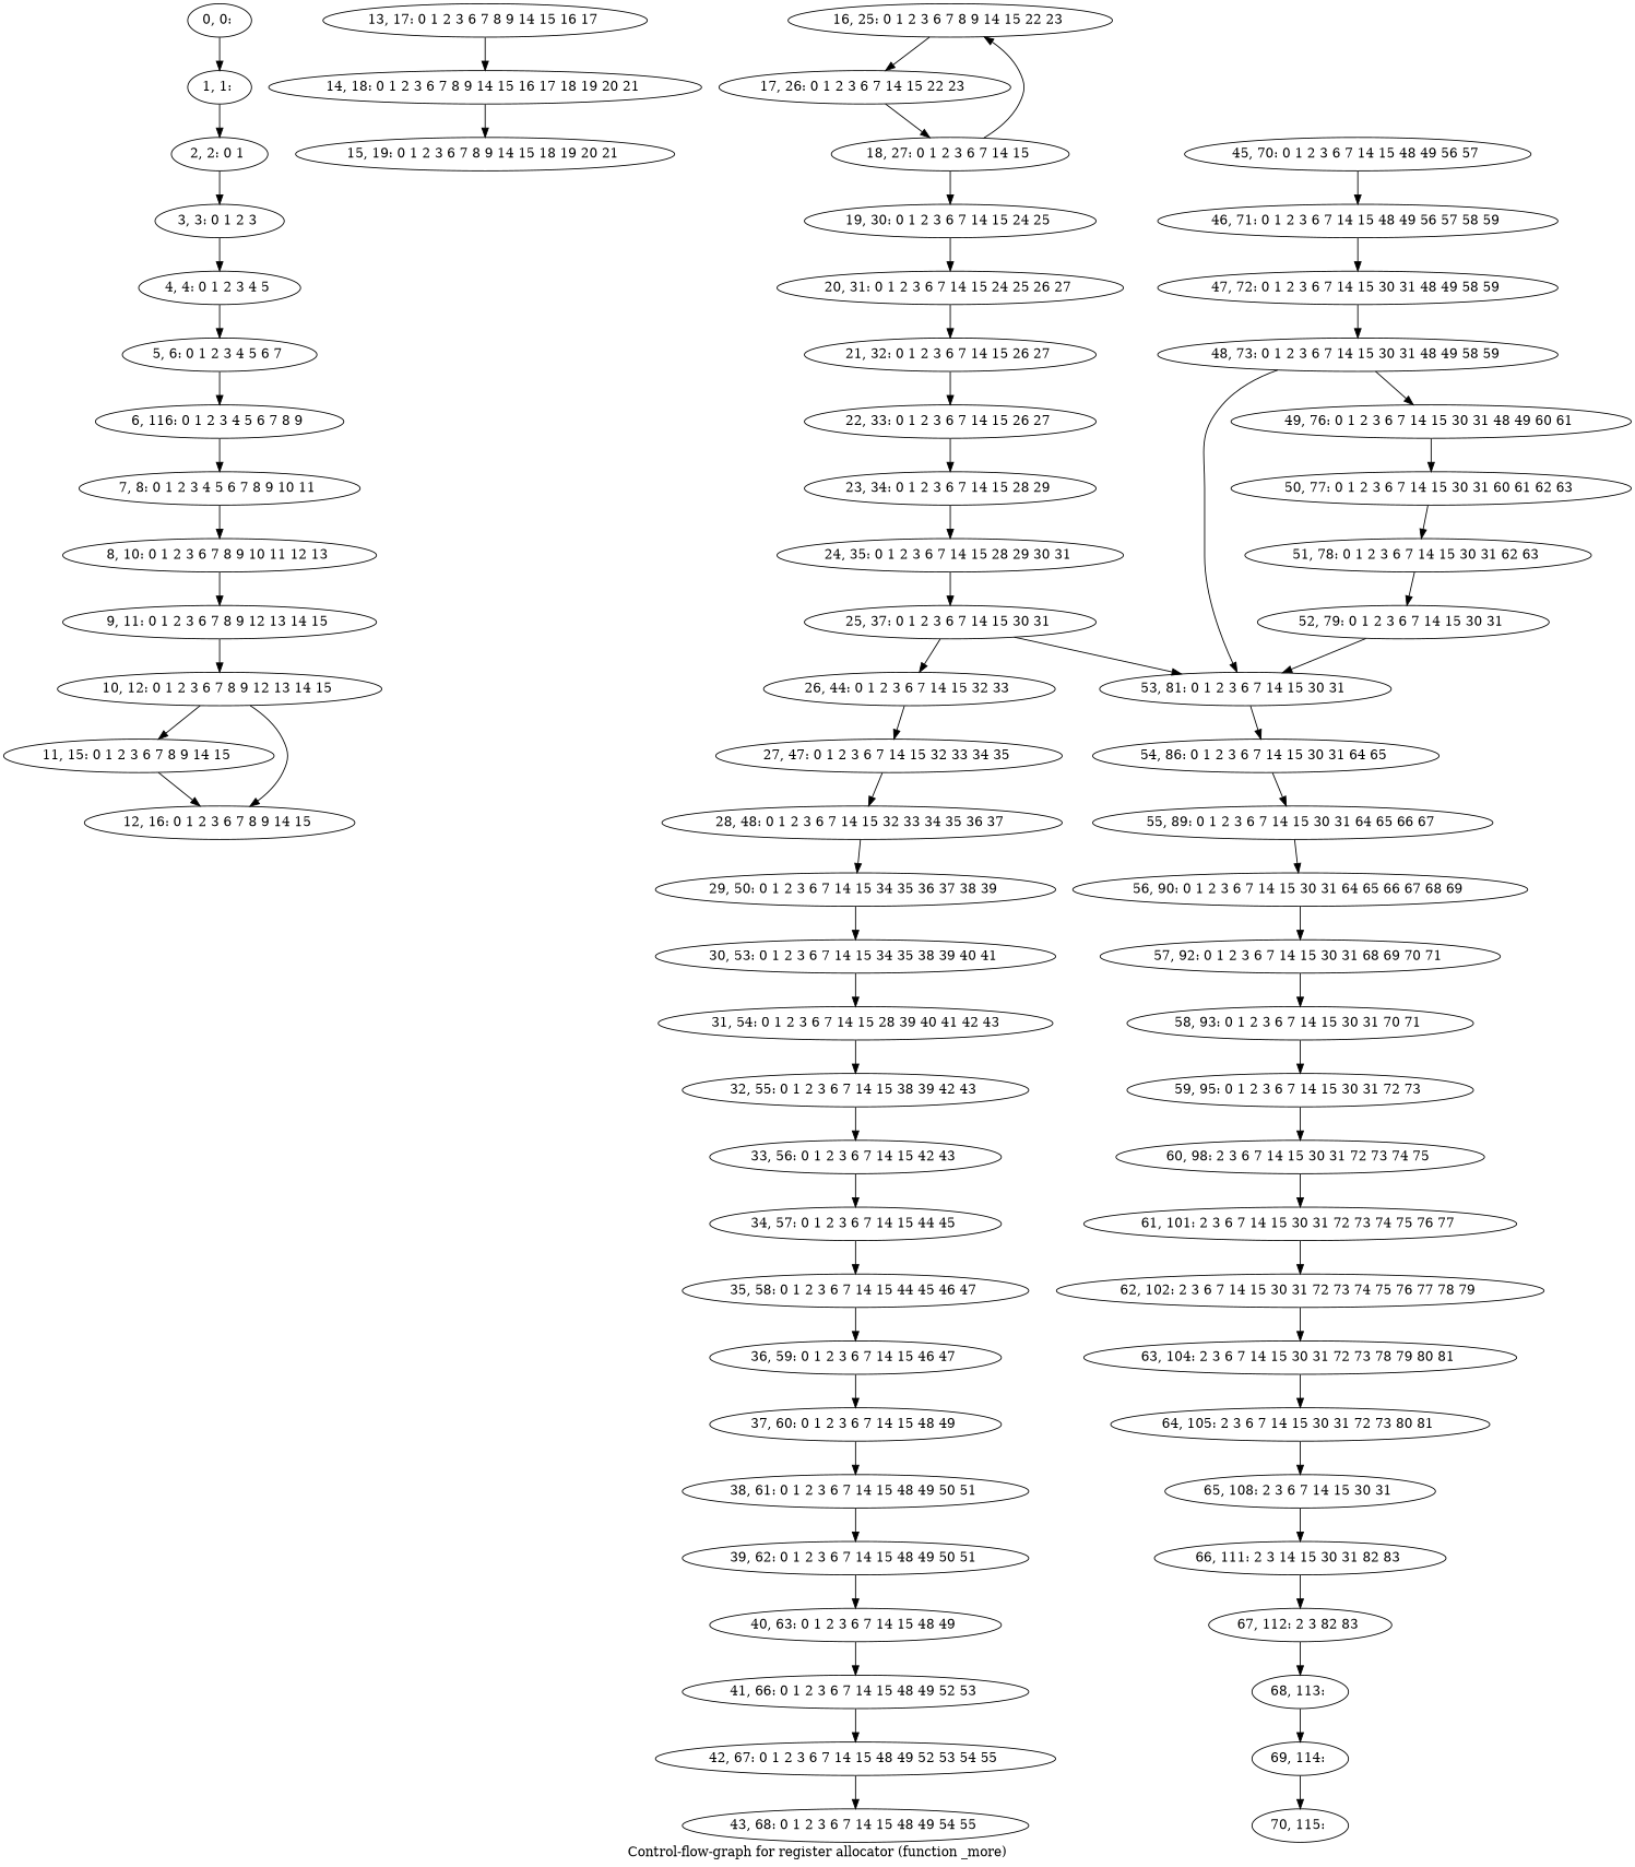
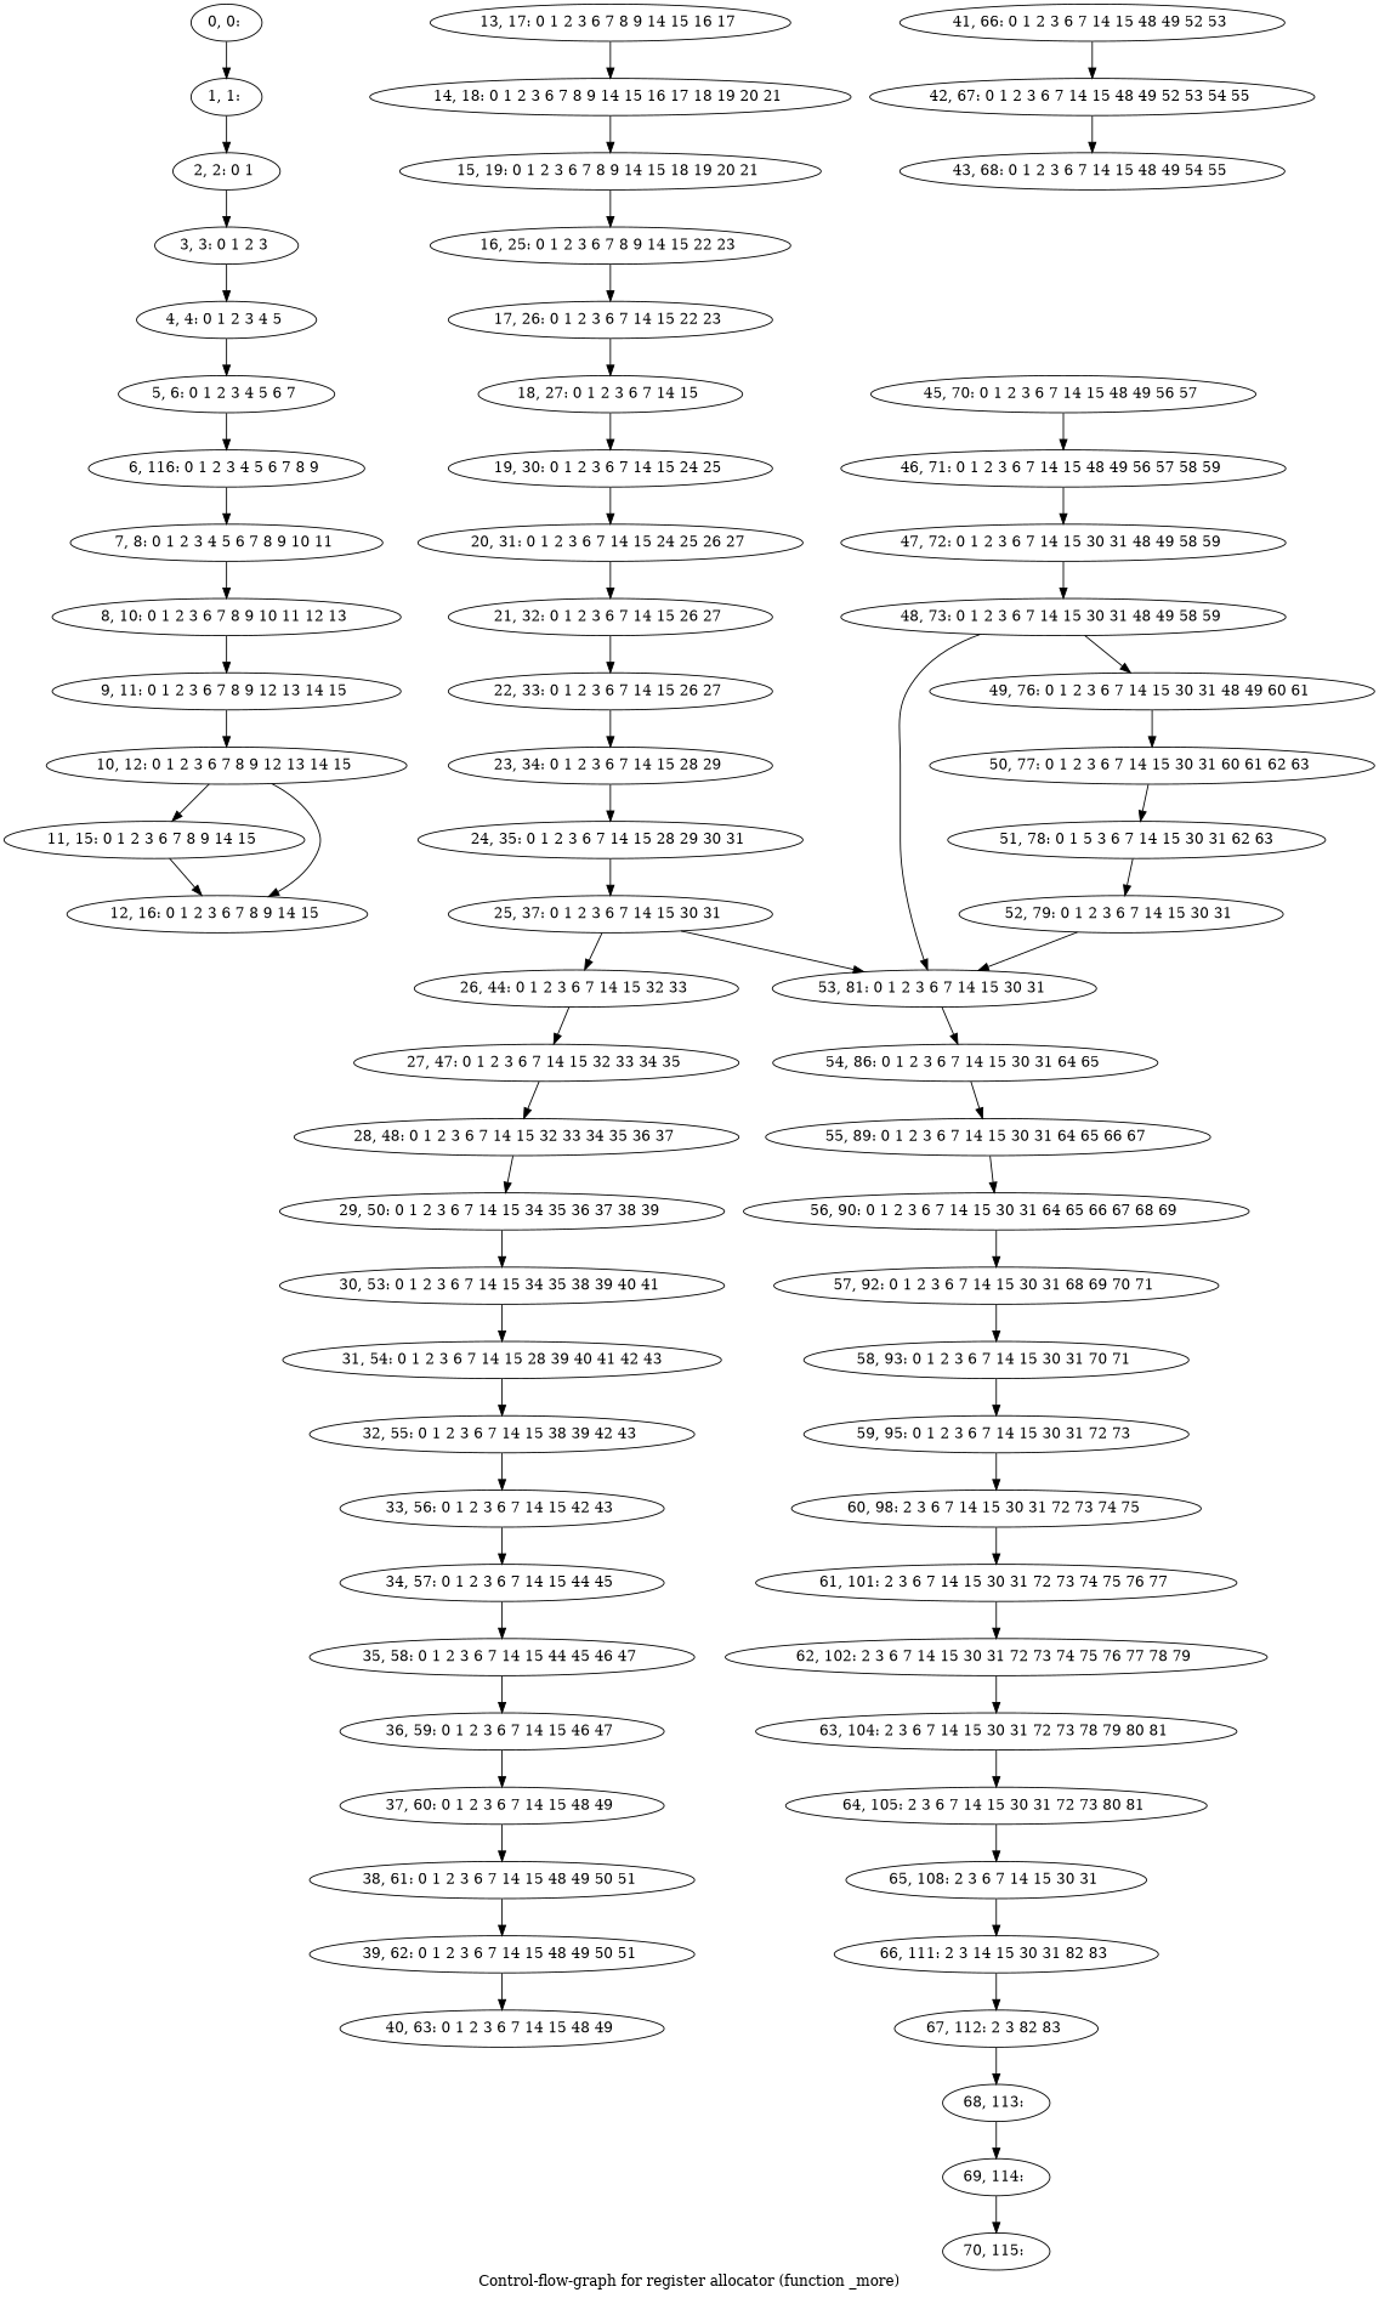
  digraph {
    label="Control-flow-graph for register allocator (function _more)"
    n1 [label="0, 0: "]
    n2 [label="1, 1: "]
    n3 [label="2, 2: 0 1 "]
    n4 [label="3, 3: 0 1 2 3 "]
    n5 [label="4, 4: 0 1 2 3 4 5 "]
    n6 [label="5, 6: 0 1 2 3 4 5 6 7 "]
    n7 [label="6, 116: 0 1 2 3 4 5 6 7 8 9 "]
    n8 [label="7, 8: 0 1 2 3 4 5 6 7 8 9 10 11 "]
    n9 [label="8, 10: 0 1 2 3 6 7 8 9 10 11 12 13 "]
    n10 [label="9, 11: 0 1 2 3 6 7 8 9 12 13 14 15 "]
    n11 [label="10, 12: 0 1 2 3 6 7 8 9 12 13 14 15 "]
    n12 [label="11, 15: 0 1 2 3 6 7 8 9 14 15 "]
    n13 [label="12, 16: 0 1 2 3 6 7 8 9 14 15 "]
    n14 [label="13, 17: 0 1 2 3 6 7 8 9 14 15 16 17 "]
    n15 [label="14, 18: 0 1 2 3 6 7 8 9 14 15 16 17 18 19 20 21 "]
    n16 [label="15, 19: 0 1 2 3 6 7 8 9 14 15 18 19 20 21 "]
    n17 [label="16, 25: 0 1 2 3 6 7 8 9 14 15 22 23 "]
    n18 [label="17, 26: 0 1 2 3 6 7 14 15 22 23 "]
    n19 [label="18, 27: 0 1 2 3 6 7 14 15 "]
    n20 [label="19, 30: 0 1 2 3 6 7 14 15 24 25 "]
    n21 [label="20, 31: 0 1 2 3 6 7 14 15 24 25 26 27 "]
    n22 [label="21, 32: 0 1 2 3 6 7 14 15 26 27 "]
    n23 [label="22, 33: 0 1 2 3 6 7 14 15 26 27 "]
    n24 [label="23, 34: 0 1 2 3 6 7 14 15 28 29 "]
    n25 [label="24, 35: 0 1 2 3 6 7 14 15 28 29 30 31 "]
    n26 [label="25, 37: 0 1 2 3 6 7 14 15 30 31 "]
    n27 [label="26, 44: 0 1 2 3 6 7 14 15 32 33 "]
    n28 [label="53, 81: 0 1 2 3 6 7 14 15 30 31 "]
    n29 [label="27, 47: 0 1 2 3 6 7 14 15 32 33 34 35 "]
    n30 [label="54, 86: 0 1 2 3 6 7 14 15 30 31 64 65 "]
    n31 [label="28, 48: 0 1 2 3 6 7 14 15 32 33 34 35 36 37 "]
    n32 [label="29, 50: 0 1 2 3 6 7 14 15 34 35 36 37 38 39 "]
    n33 [label="30, 53: 0 1 2 3 6 7 14 15 34 35 38 39 40 41 "]
    n34 [label="31, 54: 0 1 2 3 6 7 14 15 28 39 40 41 42 43"]
    n35 [label="32, 55: 0 1 2 3 6 7 14 15 38 39 42 43 "]
    n36 [label="33, 56: 0 1 2 3 6 7 14 15 42 43 "]
    n37 [label="34, 57: 0 1 2 3 6 7 14 15 44 45 "]
    n38 [label="35, 58: 0 1 2 3 6 7 14 15 44 45 46 47 "]
    n39 [label="36, 59: 0 1 2 3 6 7 14 15 46 47 "]
    n40 [label="37, 60: 0 1 2 3 6 7 14 15 48 49 "]
    n41 [label="38, 61: 0 1 2 3 6 7 14 15 48 49 50 51 "]
    n42 [label="39, 62: 0 1 2 3 6 7 14 15 48 49 50 51 "]
    n43 [label="40, 63: 0 1 2 3 6 7 14 15 48 49 "]
    n44 [label="41, 66: 0 1 2 3 6 7 14 15 48 49 52 53 "]
    n45 [label="42, 67: 0 1 2 3 6 7 14 15 48 49 52 53 54 55 "]
    n46 [label="43, 68: 0 1 2 3 6 7 14 15 48 49 54 55 "]
    n47 [label="45, 70: 0 1 2 3 6 7 14 15 48 49 56 57 "]
    n48 [label="46, 71: 0 1 2 3 6 7 14 15 48 49 56 57 58 59 "]
    n49 [label="47, 72: 0 1 2 3 6 7 14 15 30 31 48 49 58 59 "]
    n50 [label="48, 73: 0 1 2 3 6 7 14 15 30 31 48 49 58 59 "]
    n51 [label="49, 76: 0 1 2 3 6 7 14 15 30 31 48 49 60 61 "]
    n52 [label="50, 77: 0 1 2 3 6 7 14 15 30 31 60 61 62 63 "]
-   n53 [label="51, 78: 0 1 2 3 6 7 14 15 30 31 62 63 "]
+   n53 [label="51, 78: 0 1 5 3 6 7 14 15 30 31 62 63"]
    n54 [label="52, 79: 0 1 2 3 6 7 14 15 30 31 "]
    n55 [label="55, 89: 0 1 2 3 6 7 14 15 30 31 64 65 66 67 "]
    n56 [label="56, 90: 0 1 2 3 6 7 14 15 30 31 64 65 66 67 68 69 "]
    n57 [label="57, 92: 0 1 2 3 6 7 14 15 30 31 68 69 70 71 "]
    n58 [label="58, 93: 0 1 2 3 6 7 14 15 30 31 70 71 "]
    n59 [label="59, 95: 0 1 2 3 6 7 14 15 30 31 72 73 "]
    n60 [label="60, 98: 2 3 6 7 14 15 30 31 72 73 74 75 "]
    n61 [label="61, 101: 2 3 6 7 14 15 30 31 72 73 74 75 76 77 "]
    n62 [label="62, 102: 2 3 6 7 14 15 30 31 72 73 74 75 76 77 78 79 "]
    n63 [label="63, 104: 2 3 6 7 14 15 30 31 72 73 78 79 80 81 "]
    n64 [label="64, 105: 2 3 6 7 14 15 30 31 72 73 80 81 "]
    n65 [label="65, 108: 2 3 6 7 14 15 30 31 "]
    n66 [label="66, 111: 2 3 14 15 30 31 82 83 "]
    n67 [label="67, 112: 2 3 82 83 "]
    n68 [label="68, 113: "]
    n69 [label="69, 114: "]
    n70 [label="70, 115: "]
    n1 -> n2
    n2 -> n3
    n3 -> n4
    n4 -> n5
    n5 -> n6
    n6 -> n7
    n7 -> n8
    n8 -> n9
    n9 -> n10
    n10 -> n11
    n11 -> n12
    n11 -> n13
    n12 -> n13
    n14 -> n15
    n15 -> n16
-   n19 -> n17
+   n16 -> n17
    n17 -> n18
    n18 -> n19
    n19 -> n20
    n20 -> n21
    n21 -> n22
    n22 -> n23
    n23 -> n24
    n24 -> n25
    n25 -> n26
    n26 -> n27
    n26 -> n28
    n27 -> n29
    n28 -> n30
    n29 -> n31
    n30 -> n55
    n31 -> n32
    n32 -> n33
    n33 -> n34
    n34 -> n35
    n35 -> n36
    n36 -> n37
    n37 -> n38
    n38 -> n39
    n39 -> n40
    n40 -> n41
    n41 -> n42
    n42 -> n43
-   n43 -> n44
    n44 -> n45
    n45 -> n46
    n47 -> n48
    n48 -> n49
    n49 -> n50
    n50 -> n28
    n50 -> n51
    n51 -> n52
    n52 -> n53
    n53 -> n54
    n54 -> n28
    n55 -> n56
    n56 -> n57
    n57 -> n58
    n58 -> n59
    n59 -> n60
    n60 -> n61
    n61 -> n62
    n62 -> n63
    n63 -> n64
    n64 -> n65
    n65 -> n66
    n66 -> n67
    n67 -> n68
    n68 -> n69
    n69 -> n70
  }
